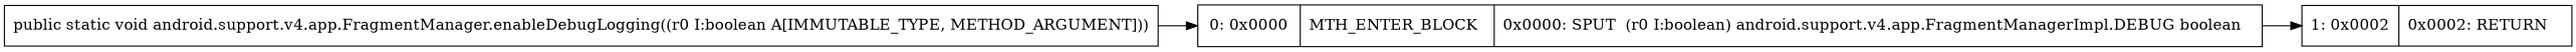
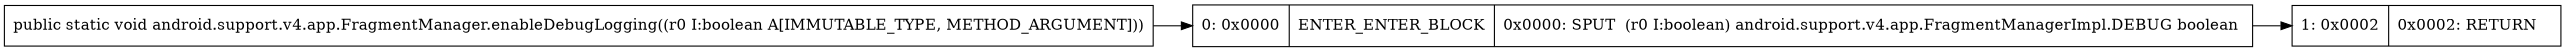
  digraph {
    rankdir=LR
    node [shape=record]
-   n1 [label="{0\:\ 0x0000|MTH_ENTER_BLOCK\l|0x0000: SPUT  (r0 I:boolean) android.support.v4.app.FragmentManagerImpl.DEBUG boolean \l}"]
+   n1 [label="{0\:\ 0x0000|ENTER_ENTER_BLOCK\l|0x0000: SPUT  (r0 I:boolean) android.support.v4.app.FragmentManagerImpl.DEBUG boolean \l}"]
    n2 [label="{1\:\ 0x0002|0x0002: RETURN   \l}"]
    n3 [label="{public static void android.support.v4.app.FragmentManager.enableDebugLogging((r0 I:boolean A[IMMUTABLE_TYPE, METHOD_ARGUMENT])) }"]
    n1 -> n2
    n3 -> n1
  }
